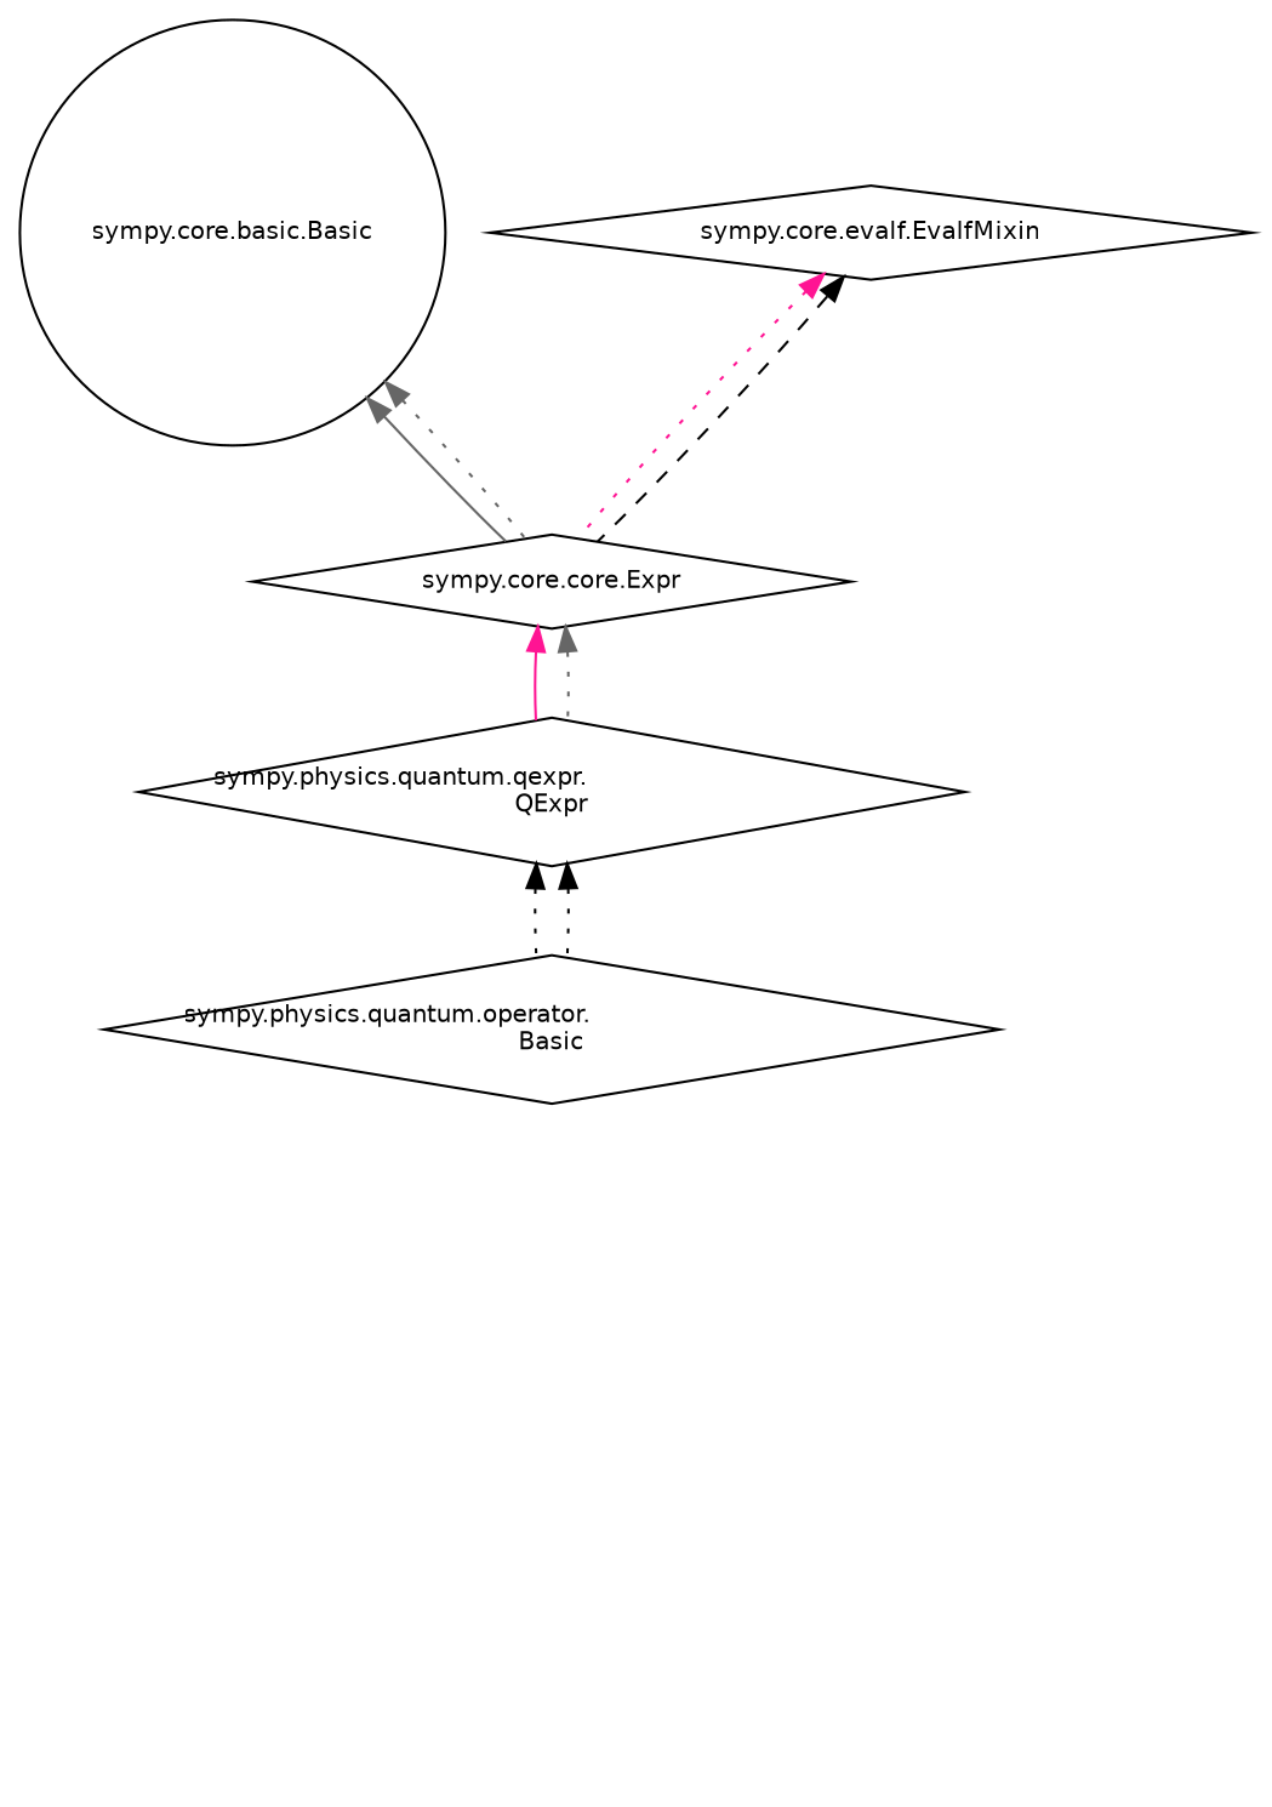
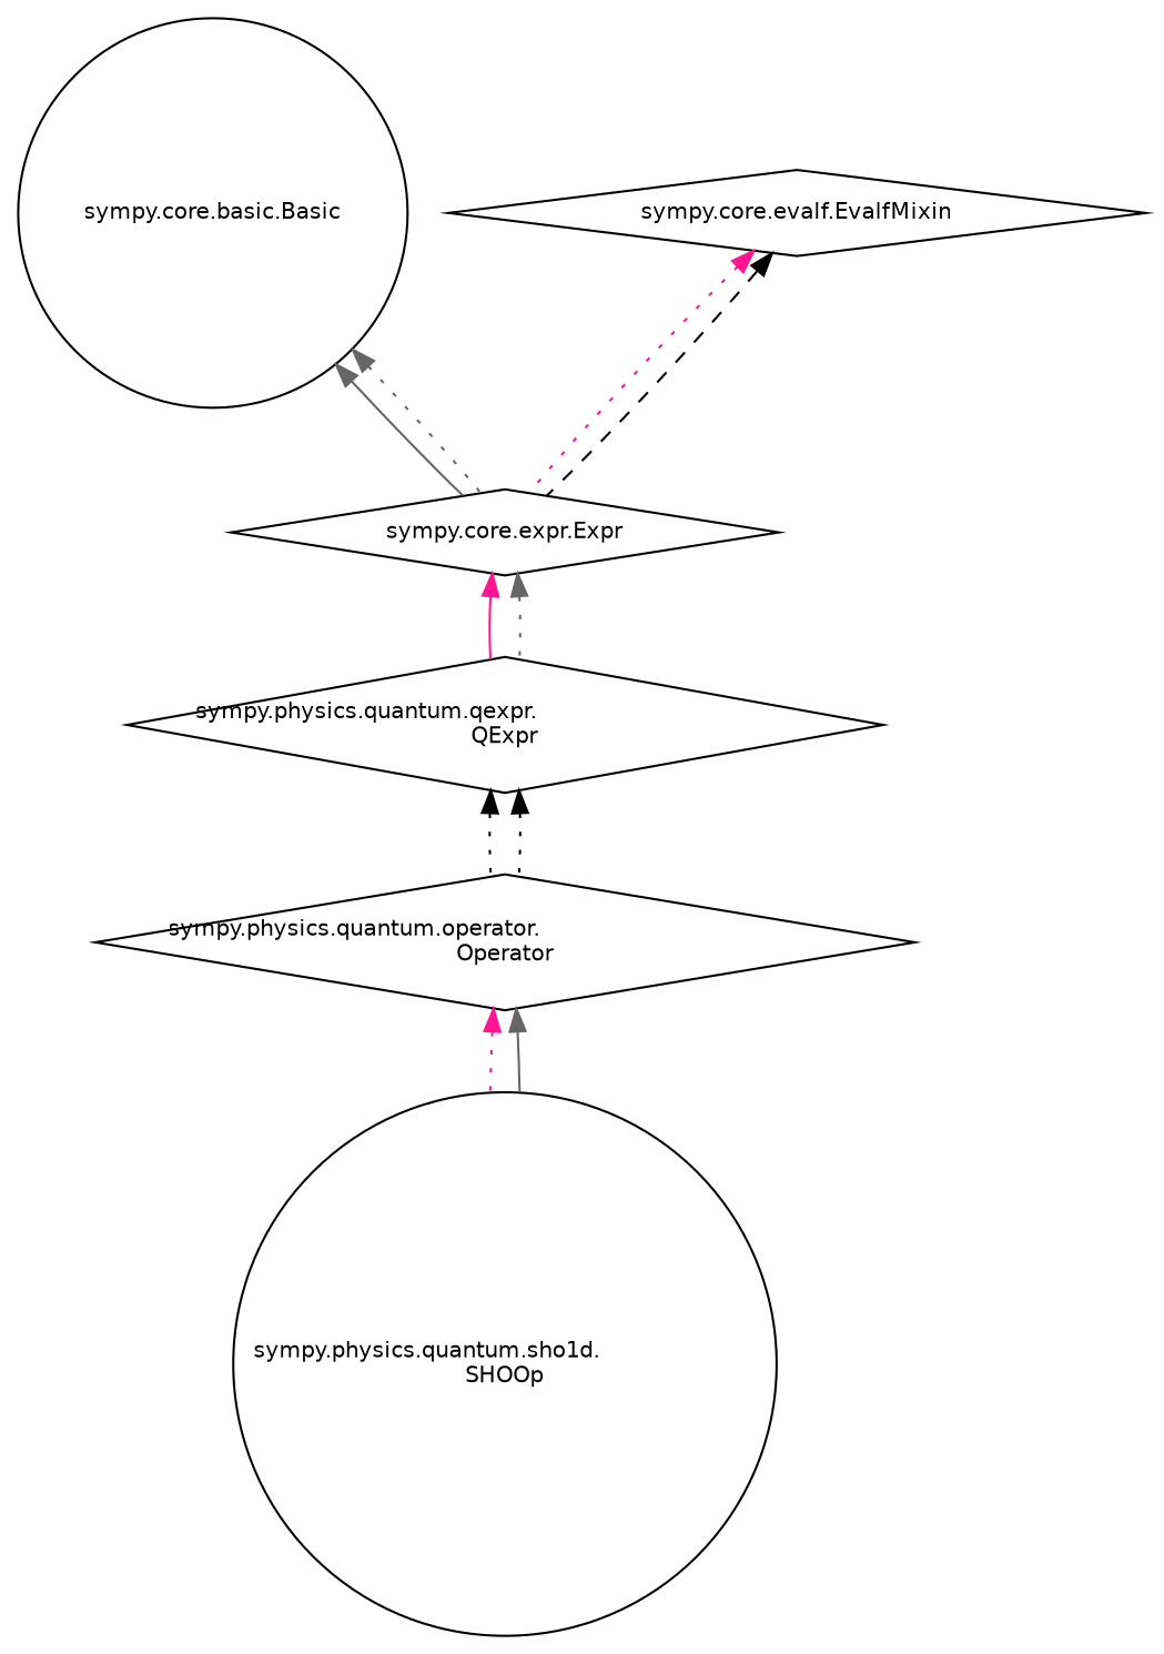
  digraph {
    node [color=black fillcolor=white fontname=Helvetica fontsize=10 shape=diamond style=filled]
    edge [color=gray40 dir=back fontname=Helvetica fontsize=10 labelfontname=Helvetica labelfontsize=10 style=dotted]
-   n2 [height=0.2 label="sympy.physics.quantum.operator.\lBasic" width=0.4]
+   n1 [height=0.2 label="sympy.physics.quantum.sho1d.\lSHOOp" shape=circle width=0.4]
+   n2 [height=0.2 label="sympy.physics.quantum.operator.\lOperator" width=0.4]
    n3 [height=0.2 label="sympy.physics.quantum.qexpr.\lQExpr" width=0.4]
-   n4 [height=0.2 label="sympy.core.core.Expr" width=0.4]
+   n4 [height=0.2 label="sympy.core.expr.Expr" width=0.4]
    n5 [height=0.2 label="sympy.core.basic.Basic" shape=circle width=0.4]
    n6 [height=0.2 label="sympy.core.evalf.EvalfMixin" width=0.4]
+   n2 -> n1 [color=deeppink]
+   n2 -> n1 [style=solid]
    n3 -> n2 [color=black]
    n3 -> n2 [color=black]
    n4 -> n3 [color=deeppink style=solid]
    n4 -> n3
    n5 -> n4 [style=solid]
    n5 -> n4
    n6 -> n4 [color=deeppink]
    n6 -> n4 [color=black style=dashed]
  }
